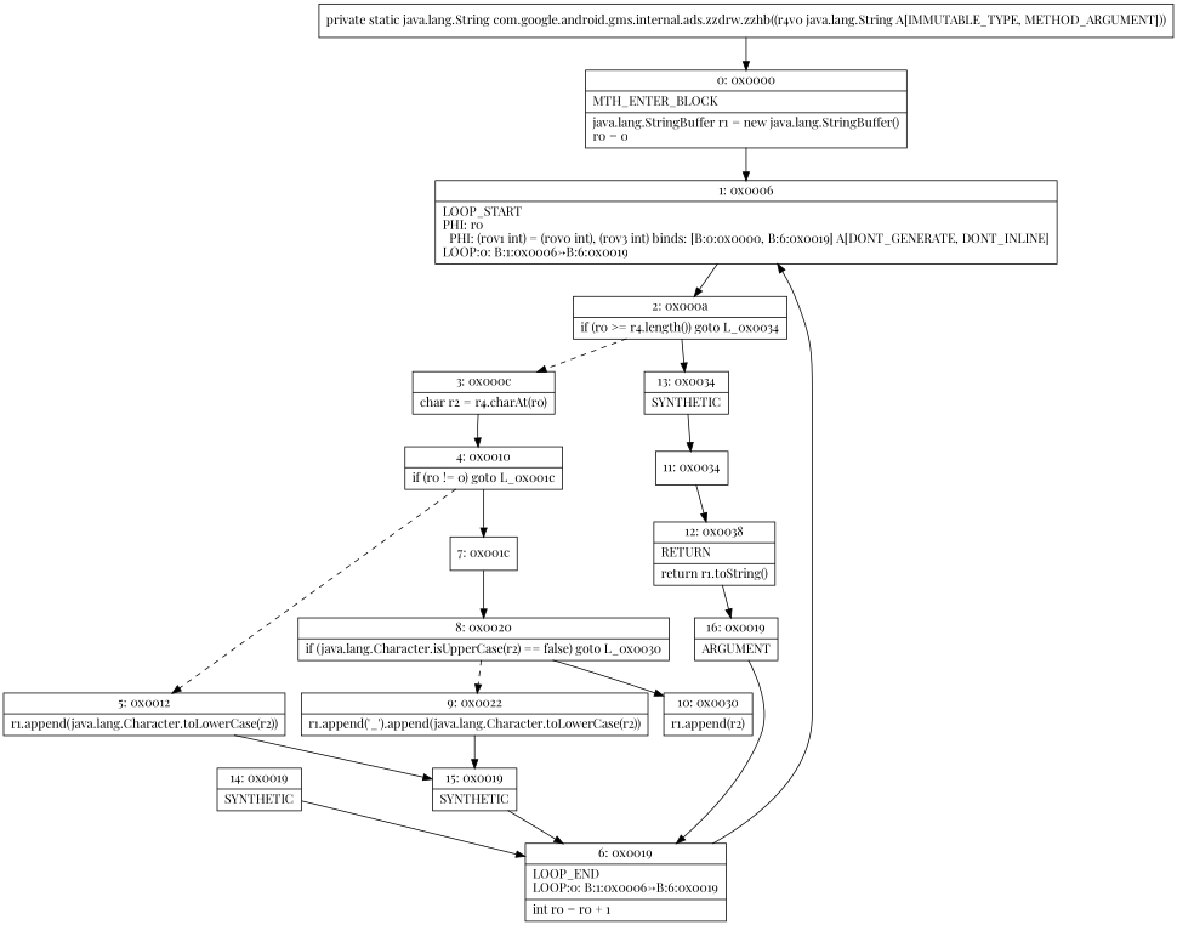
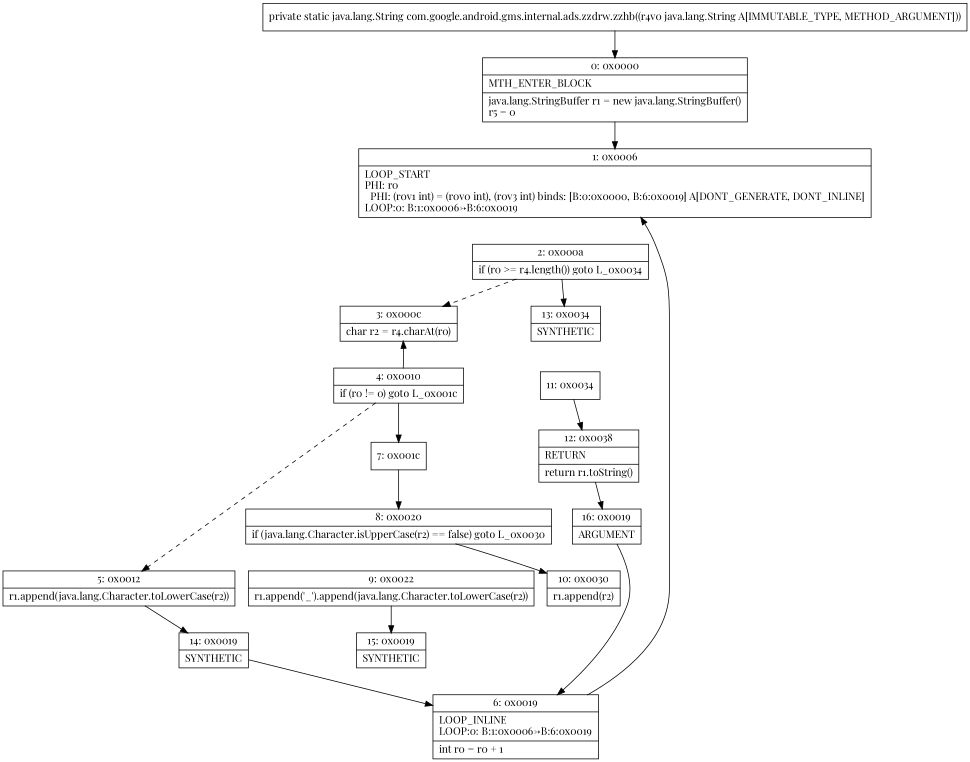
  digraph {
    fontname="Playfair Display"
    node [fontname="Playfair Display" shape=record]
    edge [fontname="Playfair Display"]
-   n1 [label="{0\:\ 0x0000|MTH_ENTER_BLOCK\l|java.lang.StringBuffer r1 = new java.lang.StringBuffer()\lr0 = 0\l}"]
+   n1 [label="{0\:\ 0x0000|MTH_ENTER_BLOCK\l|java.lang.StringBuffer r1 = new java.lang.StringBuffer()\lr5 = 0\l}"]
    n2 [label="{1\:\ 0x0006|LOOP_START\lPHI: r0 \l  PHI: (r0v1 int) = (r0v0 int), (r0v3 int) binds: [B:0:0x0000, B:6:0x0019] A[DONT_GENERATE, DONT_INLINE]\lLOOP:0: B:1:0x0006\-\>B:6:0x0019\l}"]
    n3 [label="{2\:\ 0x000a|if (r0 \>= r4.length()) goto L_0x0034\l}"]
    n4 [label="{3\:\ 0x000c|char r2 = r4.charAt(r0)\l}"]
    n5 [label="{13\:\ 0x0034|SYNTHETIC\l}"]
    n6 [label="{4\:\ 0x0010|if (r0 != 0) goto L_0x001c\l}"]
    n7 [label="{11\:\ 0x0034}"]
    n8 [label="{5\:\ 0x0012|r1.append(java.lang.Character.toLowerCase(r2))\l}"]
    n9 [label="{7\:\ 0x001c}"]
    n10 [label="{14\:\ 0x0019|SYNTHETIC\l}"]
    n11 [label="{8\:\ 0x0020|if (java.lang.Character.isUpperCase(r2) == false) goto L_0x0030\l}"]
-   n12 [label="{6\:\ 0x0019|LOOP_END\lLOOP:0: B:1:0x0006\-\>B:6:0x0019\l|int r0 = r0 + 1\l}"]
+   n12 [label="{6\:\ 0x0019|LOOP_INLINE\lLOOP:0: B:1:0x0006\-\>B:6:0x0019\l|int r0 = r0 + 1\l}"]
    n13 [label="{9\:\ 0x0022|r1.append('_').append(java.lang.Character.toLowerCase(r2))\l}"]
    n14 [label="{10\:\ 0x0030|r1.append(r2)\l}"]
    n15 [label="{15\:\ 0x0019|SYNTHETIC\l}"]
    n16 [label="{16\:\ 0x0019|ARGUMENT\l}"]
    n17 [label="{12\:\ 0x0038|RETURN\l|return r1.toString()\l}"]
    n18 [label="{private static java.lang.String com.google.android.gms.internal.ads.zzdrw.zzhb((r4v0 java.lang.String A[IMMUTABLE_TYPE, METHOD_ARGUMENT])) }"]
    n1 -> n2
-   n2 -> n3
    n3 -> n4 [style=dashed]
    n3 -> n5
-   n4 -> n6
-   n5 -> n7
+   n6 -> n4
    n6 -> n8 [style=dashed]
    n6 -> n9
    n7 -> n17
-   n8 -> n15
+   n8 -> n10
    n9 -> n11
    n10 -> n12
-   n11 -> n13 [style=dashed]
    n11 -> n14
    n12 -> n2
    n13 -> n15
-   n15 -> n12
    n16 -> n12
    n17 -> n16
    n18 -> n1
  }
